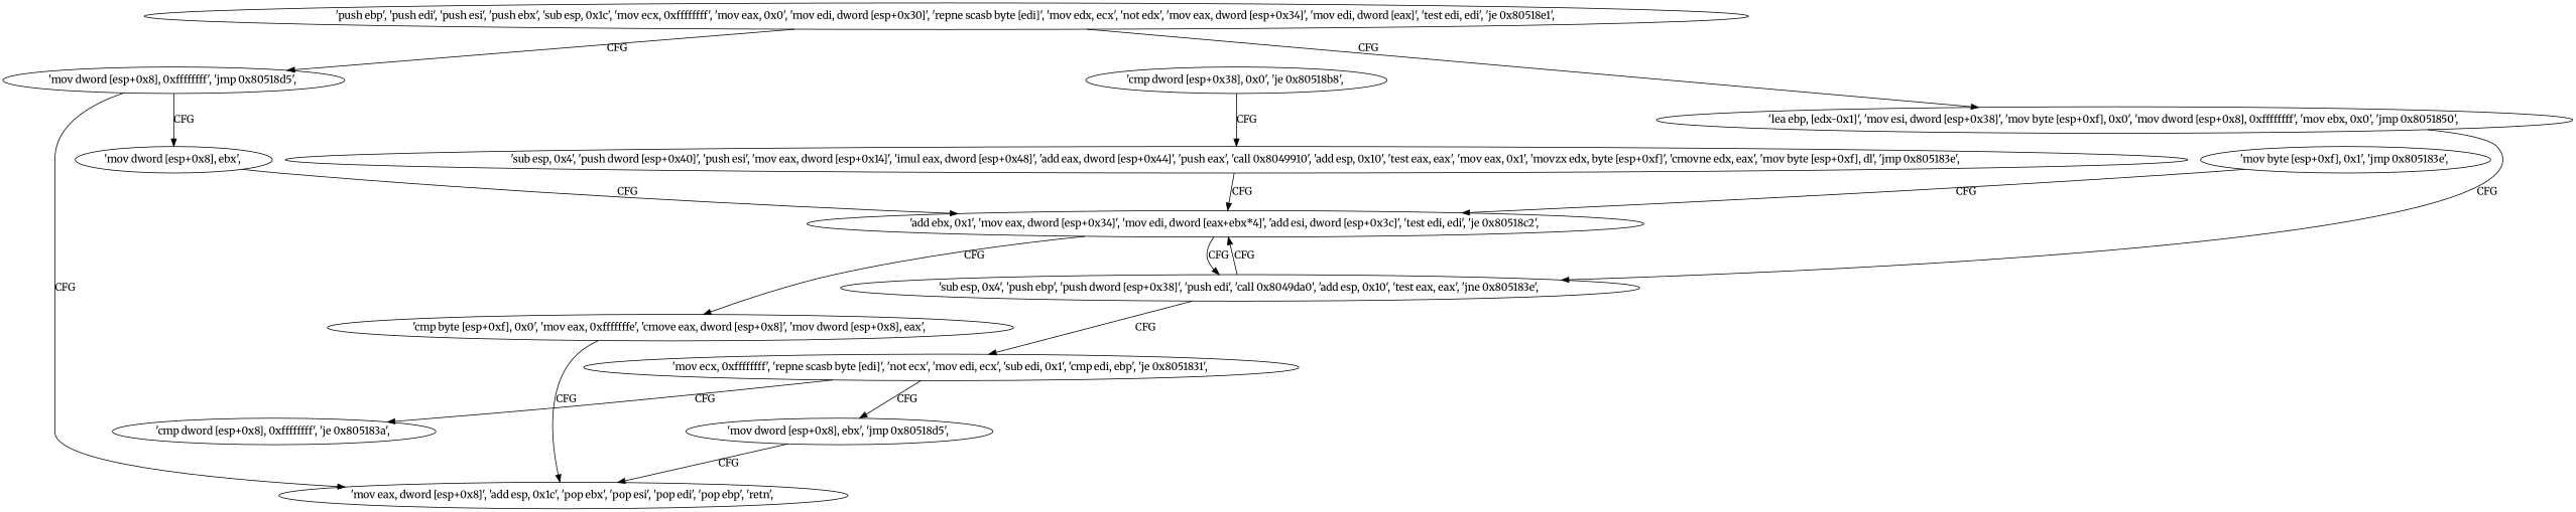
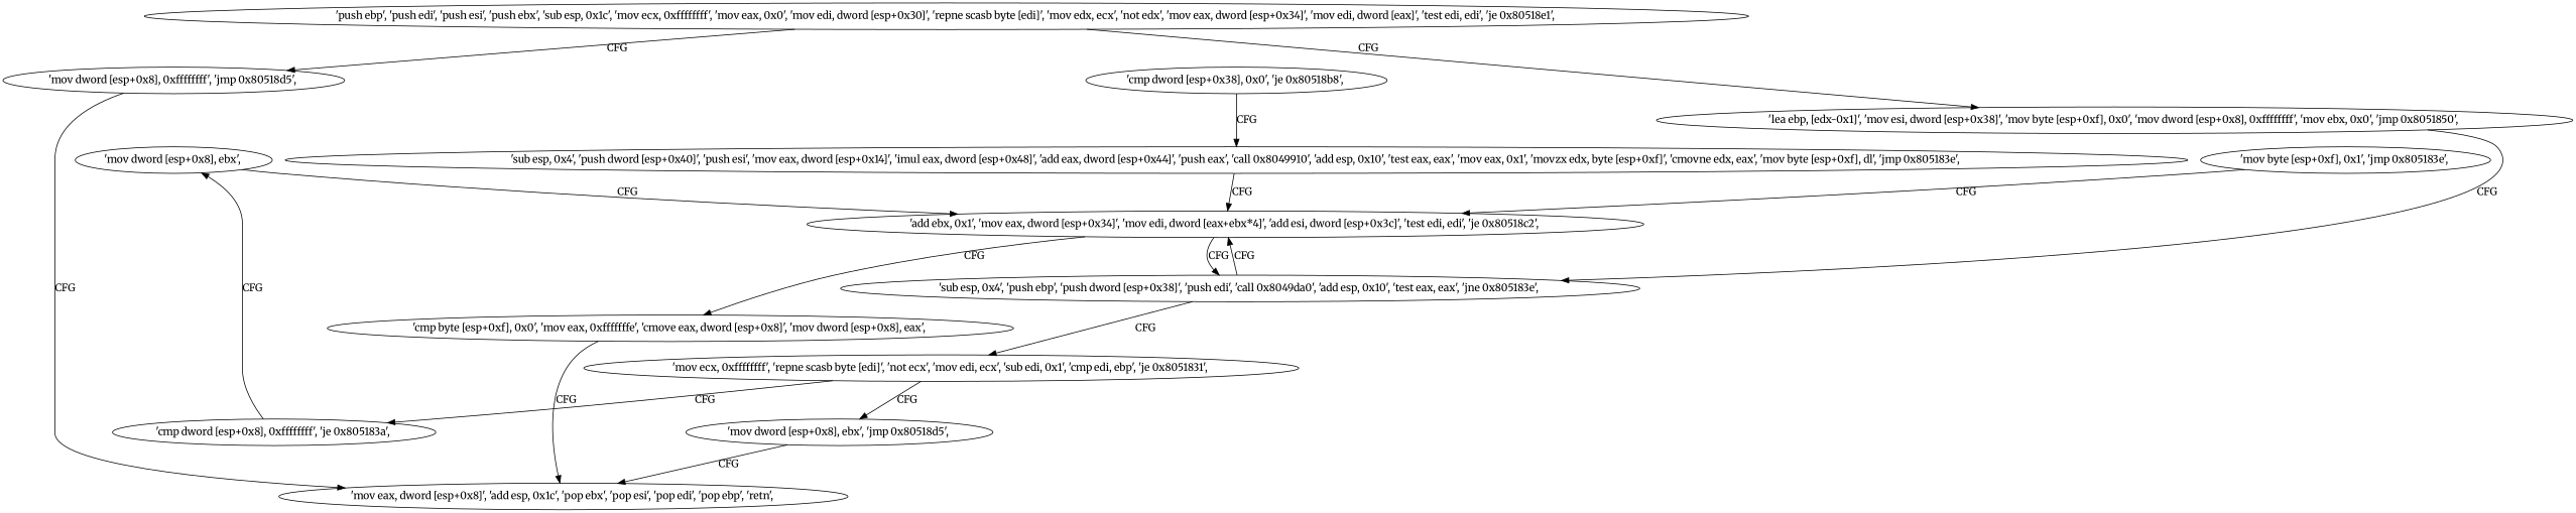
  digraph {
    fontname=Merriweather
    node [fontname=Merriweather]
    edge [fontname=Merriweather]
    n1 [label="'push ebp', 'push edi', 'push esi', 'push ebx', 'sub esp, 0x1c', 'mov ecx, 0xffffffff', 'mov eax, 0x0', 'mov edi, dword [esp+0x30]', 'repne scasb byte [edi]', 'mov edx, ecx', 'not edx', 'mov eax, dword [esp+0x34]', 'mov edi, dword [eax]', 'test edi, edi', 'je 0x80518e1', "]
    n2 [label="'mov dword [esp+0x8], 0xffffffff', 'jmp 0x80518d5', "]
    n3 [label="'lea ebp, [edx-0x1]', 'mov esi, dword [esp+0x38]', 'mov byte [esp+0xf], 0x0', 'mov dword [esp+0x8], 0xffffffff', 'mov ebx, 0x0', 'jmp 0x8051850', "]
    n4 [label="'mov eax, dword [esp+0x8]', 'add esp, 0x1c', 'pop ebx', 'pop esi', 'pop edi', 'pop ebp', 'retn', "]
    n5 [label="'sub esp, 0x4', 'push ebp', 'push dword [esp+0x38]', 'push edi', 'call 0x8049da0', 'add esp, 0x10', 'test eax, eax', 'jne 0x805183e', "]
    n6 [label="'add ebx, 0x1', 'mov eax, dword [esp+0x34]', 'mov edi, dword [eax+ebx*4]', 'add esi, dword [esp+0x3c]', 'test edi, edi', 'je 0x80518c2', "]
    n7 [label="'mov ecx, 0xffffffff', 'repne scasb byte [edi]', 'not ecx', 'mov edi, ecx', 'sub edi, 0x1', 'cmp edi, ebp', 'je 0x8051831', "]
    n8 [label="'cmp byte [esp+0xf], 0x0', 'mov eax, 0xfffffffe', 'cmove eax, dword [esp+0x8]', 'mov dword [esp+0x8], eax', "]
    n9 [label="'mov dword [esp+0x8], ebx', 'jmp 0x80518d5', "]
    n10 [label="'cmp dword [esp+0x8], 0xffffffff', 'je 0x805183a', "]
    n11 [label="'mov dword [esp+0x8], ebx', "]
    n12 [label="'cmp dword [esp+0x38], 0x0', 'je 0x80518b8', "]
    n13 [label="'sub esp, 0x4', 'push dword [esp+0x40]', 'push esi', 'mov eax, dword [esp+0x14]', 'imul eax, dword [esp+0x48]', 'add eax, dword [esp+0x44]', 'push eax', 'call 0x8049910', 'add esp, 0x10', 'test eax, eax', 'mov eax, 0x1', 'movzx edx, byte [esp+0xf]', 'cmovne edx, eax', 'mov byte [esp+0xf], dl', 'jmp 0x805183e', "]
    n14 [label="'mov byte [esp+0xf], 0x1', 'jmp 0x805183e', "]
    n1 -> n2 [label=CFG]
    n1 -> n3 [label=CFG]
    n2 -> n4 [label=CFG]
    n3 -> n5 [label=CFG]
    n5 -> n6 [label=CFG]
    n5 -> n7 [label=CFG]
    n6 -> n5 [label=CFG]
    n6 -> n8 [label=CFG]
    n7 -> n9 [label=CFG]
    n7 -> n10 [label=CFG]
    n8 -> n4 [label=CFG]
    n9 -> n4 [label=CFG]
-   n2 -> n11 [label=CFG]
+   n10 -> n11 [label=CFG]
    n11 -> n6 [label=CFG]
    n12 -> n13 [label=CFG]
    n13 -> n6 [label=CFG]
    n14 -> n6 [label=CFG]
  }
